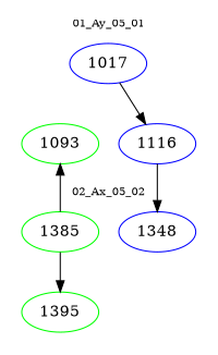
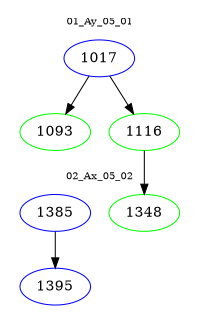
  digraph {
    node [color=green]
    edge [color=black]
    n1 [color=blue label=1017]
    n2 [label=1093]
-   n3 [color=blue label=1116]
-   n4 [label=1385]
-   n5 [color=blue label=1348]
-   n6 [label=1395]
+   n3 [label=1116]
+   n4 [color=blue label=1385]
+   n5 [label=1348]
+   n6 [color=blue label=1395]
    subgraph cluster_1 {
      color=white
      fontsize=10
      label="01_Ay_05_01"
      n1
      n2
      n3
    }
    subgraph cluster_2 {
      color=white
      fontsize=10
      label="02_Ax_05_02"
      n4
      n5
      n6
    }
-   n4 -> n2
+   n1 -> n2
    n1 -> n3
    n3 -> n5
    n4 -> n6
  }
